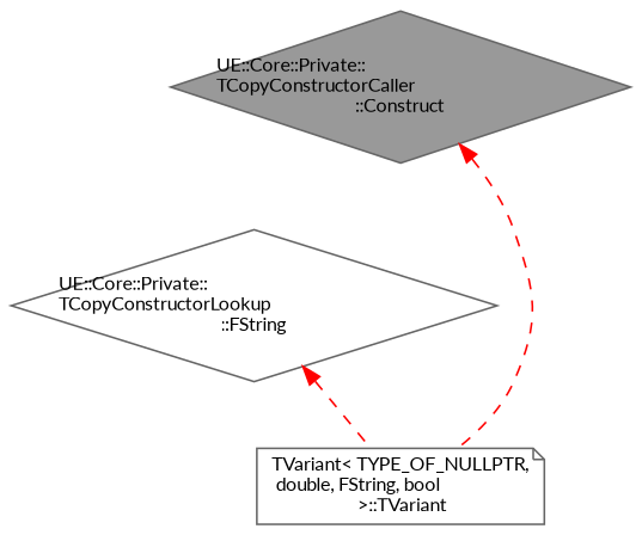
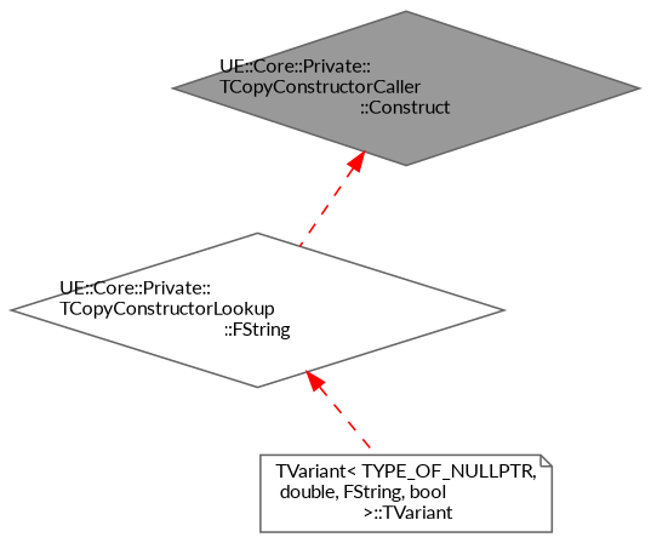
  digraph {
    fontname=Lato
    rankdir=TB
    node [color=grey40 fillcolor=white fontname=Lato fontsize=10 shape=diamond style=filled]
    edge [color=red dir=back fontname=Lato fontsize=10 labelfontname=Helvetica labelfontsize=10 style=dashed]
    n1 [color=gray40 fillcolor=grey60 fontcolor=black height=0.2 label="UE::Core::Private::\lTCopyConstructorCaller\l::Construct" width=0.4]
    n2 [height=0.2 label="UE::Core::Private::\lTCopyConstructorLookup\l::FString" width=0.4]
    n3 [height=0.2 label="TVariant\< TYPE_OF_NULLPTR,\l double, FString, bool\l \>::TVariant" shape=note width=0.4]
-   n1 -> n3
+   n1 -> n2
    n2 -> n3
  }
